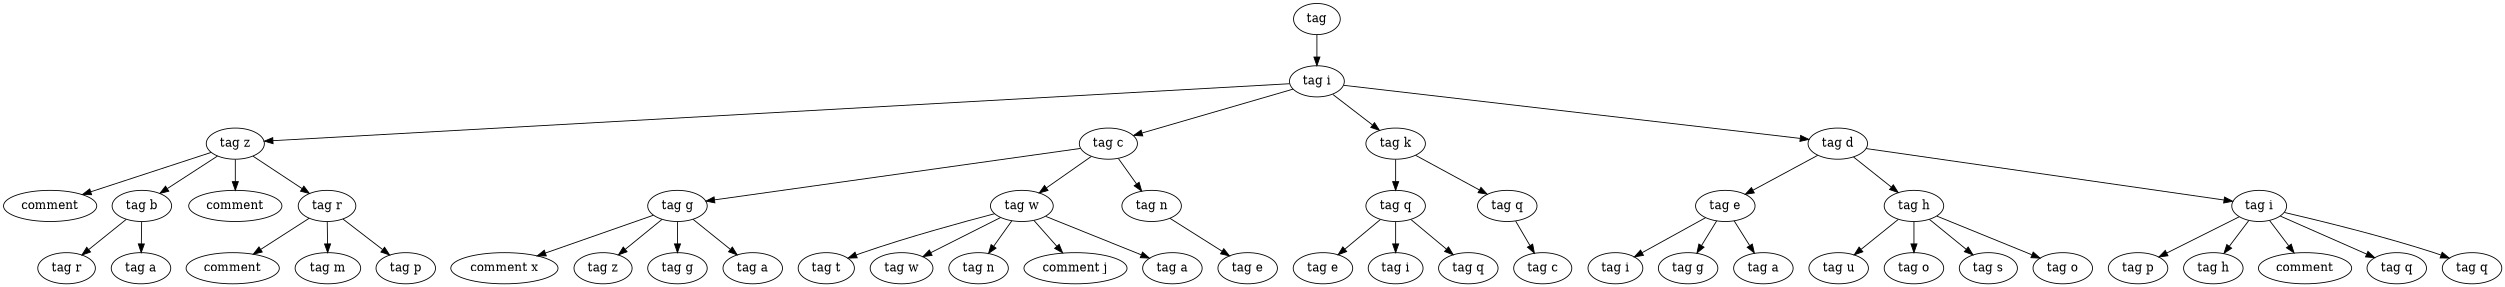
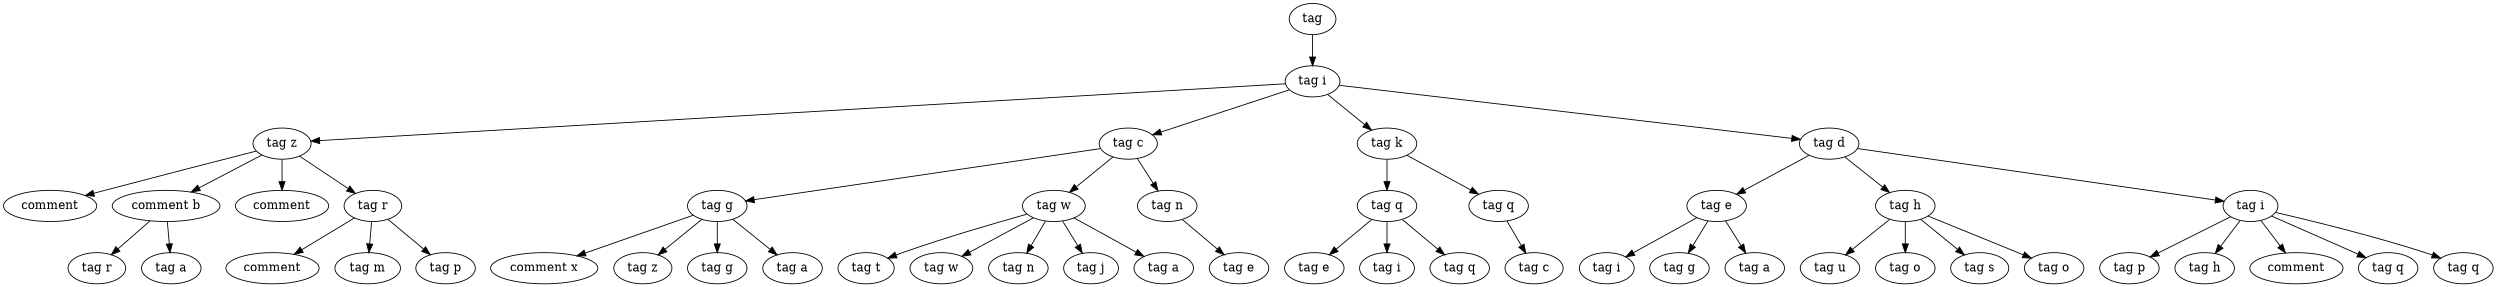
  digraph {
    n1 [label=tag]
    n2 [label="tag i"]
    n3 [label="tag z"]
    n4 [label="tag c"]
    n5 [label="tag k"]
    n6 [label="tag d"]
    n7 [label=comment]
-   n8 [label="tag b"]
+   n8 [label="comment b"]
    n9 [label=comment]
    n10 [label="tag r"]
    n11 [label="tag g"]
    n12 [label="tag w"]
    n13 [label="tag n"]
    n14 [label="tag q"]
    n15 [label="tag q"]
    n16 [label="tag e"]
    n17 [label="tag h"]
    n18 [label="tag i"]
    n19 [label="tag r"]
    n20 [label="tag a"]
    n21 [label=comment]
    n22 [label="tag m"]
    n23 [label="tag p"]
    n24 [label="comment x"]
    n25 [label="tag z"]
    n26 [label="tag g"]
    n27 [label="tag a"]
    n28 [label="tag t"]
    n29 [label="tag w"]
    n30 [label="tag n"]
-   n31 [label="comment j"]
+   n31 [label="tag j"]
    n32 [label="tag a"]
    n33 [label="tag e"]
    n34 [label="tag e"]
    n35 [label="tag i"]
    n36 [label="tag q"]
    n37 [label="tag c"]
    n38 [label="tag i"]
    n39 [label="tag g"]
    n40 [label="tag a"]
    n41 [label="tag u"]
    n42 [label="tag o"]
    n43 [label="tag s"]
    n44 [label="tag o"]
    n45 [label="tag p"]
    n46 [label="tag h"]
    n47 [label=comment]
    n48 [label="tag q"]
    n49 [label="tag q"]
    n1 -> n2
    n2 -> n3
    n2 -> n4
    n2 -> n5
    n2 -> n6
    n3 -> n7
    n3 -> n8
    n3 -> n9
    n3 -> n10
    n4 -> n11
    n4 -> n12
    n4 -> n13
    n5 -> n14
    n5 -> n15
    n6 -> n16
    n6 -> n17
    n6 -> n18
    n8 -> n19
    n8 -> n20
    n10 -> n21
    n10 -> n22
    n10 -> n23
    n11 -> n24
    n11 -> n25
    n11 -> n26
    n11 -> n27
    n12 -> n28
    n12 -> n29
    n12 -> n30
    n12 -> n31
    n12 -> n32
    n13 -> n33
    n14 -> n34
    n14 -> n35
    n14 -> n36
    n15 -> n37
    n16 -> n38
    n16 -> n39
    n16 -> n40
    n17 -> n41
    n17 -> n42
    n17 -> n43
    n17 -> n44
    n18 -> n45
    n18 -> n46
    n18 -> n47
    n18 -> n48
    n18 -> n49
  }
